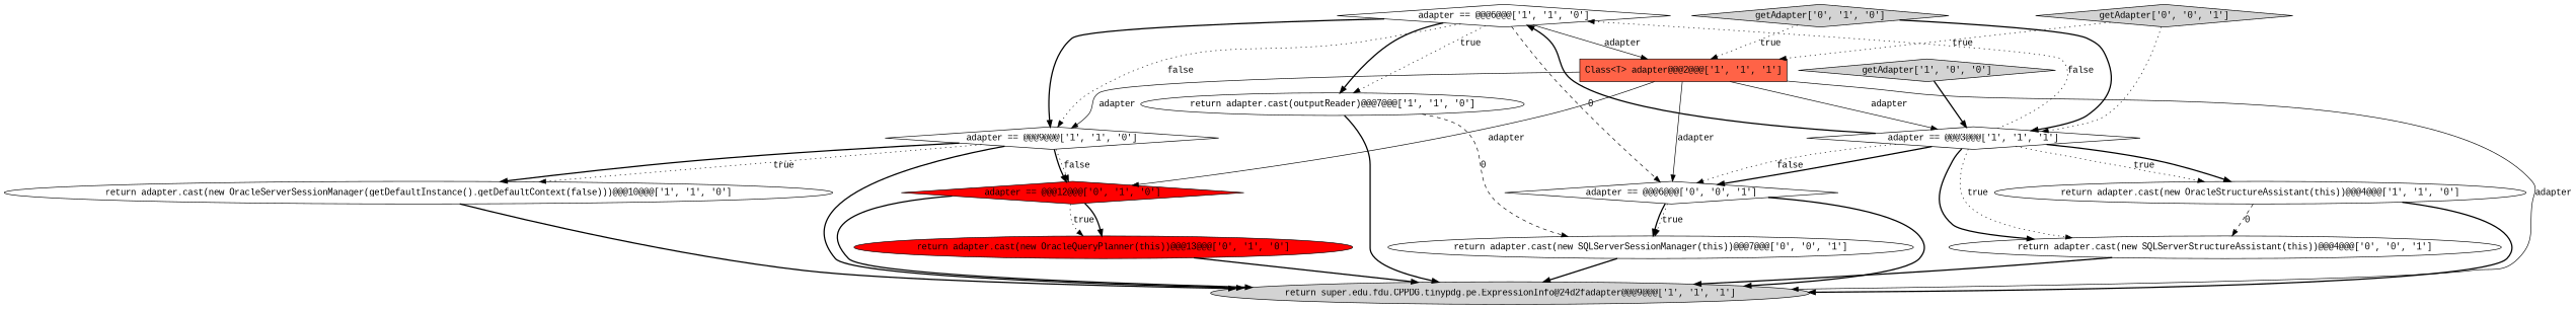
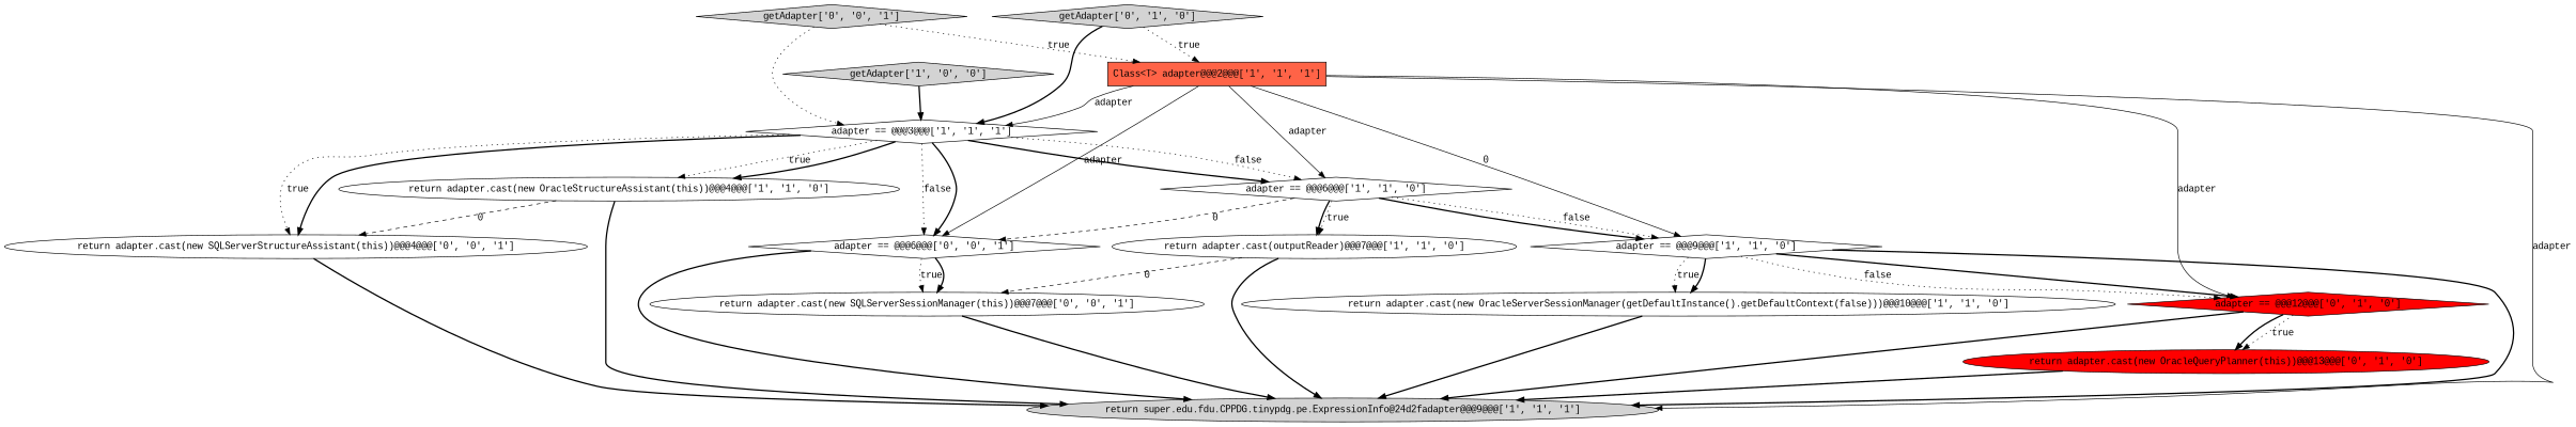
  digraph {
    fontname="Liberation Mono"
    node [fillcolor=white fontname="Liberation Mono" shape=diamond style=filled]
    edge [fontname="Liberation Mono" style=bold]
    n1 [label="return adapter.cast(new SQLServerStructureAssistant(this))@@@4@@@['0', '0', '1']" shape=ellipse]
    n2 [fillcolor=lightgray label="return super.edu.fdu.CPPDG.tinypdg.pe.ExpressionInfo@24d2fadapter@@@9@@@['1', '1', '1']" shape=ellipse]
    n3 [label="adapter == @@@6@@@['1', '1', '0']"]
    n4 [label="adapter == @@@6@@@['0', '0', '1']"]
    n5 [label="adapter == @@@9@@@['1', '1', '0']"]
    n6 [label="return adapter.cast(outputReader)@@@7@@@['1', '1', '0']" shape=ellipse]
    n7 [label="return adapter.cast(new SQLServerSessionManager(this))@@@7@@@['0', '0', '1']" shape=ellipse]
    n8 [fillcolor=red label="adapter == @@@12@@@['0', '1', '0']"]
    n9 [label="return adapter.cast(new OracleServerSessionManager(getDefaultInstance().getDefaultContext(false)))@@@10@@@['1', '1', '0']" shape=ellipse]
    n10 [fillcolor=lightgray label="getAdapter['0', '0', '1']"]
    n11 [fillcolor=tomato label="Class<T> adapter@@@2@@@['1', '1', '1']" shape=box]
    n12 [label="adapter == @@@3@@@['1', '1', '1']"]
    n13 [label="return adapter.cast(new OracleStructureAssistant(this))@@@4@@@['1', '1', '0']" shape=ellipse]
    n14 [fillcolor=red label="return adapter.cast(new OracleQueryPlanner(this))@@@13@@@['0', '1', '0']" shape=ellipse]
    n15 [fillcolor=lightgray label="getAdapter['0', '1', '0']"]
    n16 [fillcolor=lightgray label="getAdapter['1', '0', '0']"]
    n1 -> n2
    n3 -> n4 [label=0 style=dashed]
    n3 -> n5
    n3 -> n5 [label=false style=dotted]
    n3 -> n6
    n3 -> n6 [label=true style=dotted]
    n4 -> n2
    n4 -> n7 [label=true style=dotted]
    n4 -> n7
    n5 -> n2
    n5 -> n8 [label=false style=dotted]
    n5 -> n8
    n5 -> n9 [label=true style=dotted]
    n5 -> n9
    n6 -> n2
    n6 -> n7 [label=0 style=dashed]
    n7 -> n2
    n8 -> n2
    n8 -> n14 [label=true style=dotted]
    n8 -> n14
    n9 -> n2
    n10 -> n11 [label=true style=dotted]
    n10 -> n12 [style=dotted]
    n11 -> n2 [label=adapter style=solid]
-   n3 -> n11 [label=adapter style=solid]
+   n11 -> n3 [label=adapter style=solid]
    n11 -> n4 [label=adapter style=solid]
-   n11 -> n5 [label=adapter style=solid]
+   n11 -> n5 [label=0 style=solid]
    n11 -> n8 [label=adapter style=solid]
    n11 -> n12 [label=adapter style=solid]
    n12 -> n1
    n12 -> n1 [label=true style=dotted]
    n12 -> n3 [label=false style=dotted]
    n12 -> n3
    n12 -> n4 [label=false style=dotted]
    n12 -> n4
    n12 -> n13 [label=true style=dotted]
    n12 -> n13
    n13 -> n1 [label=0 style=dashed]
    n13 -> n2
    n14 -> n2
    n15 -> n11 [label=true style=dotted]
    n15 -> n12
    n16 -> n12
  }
